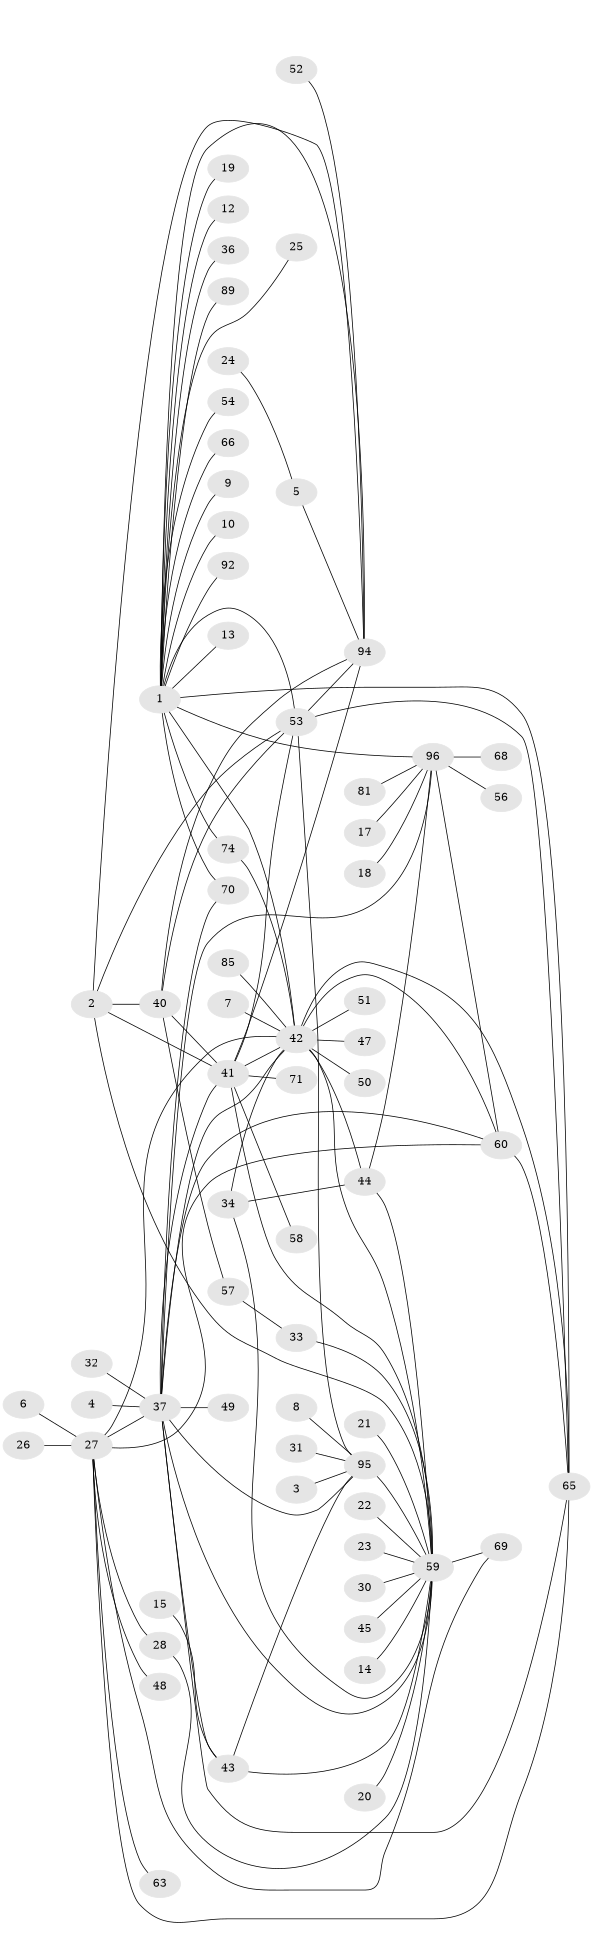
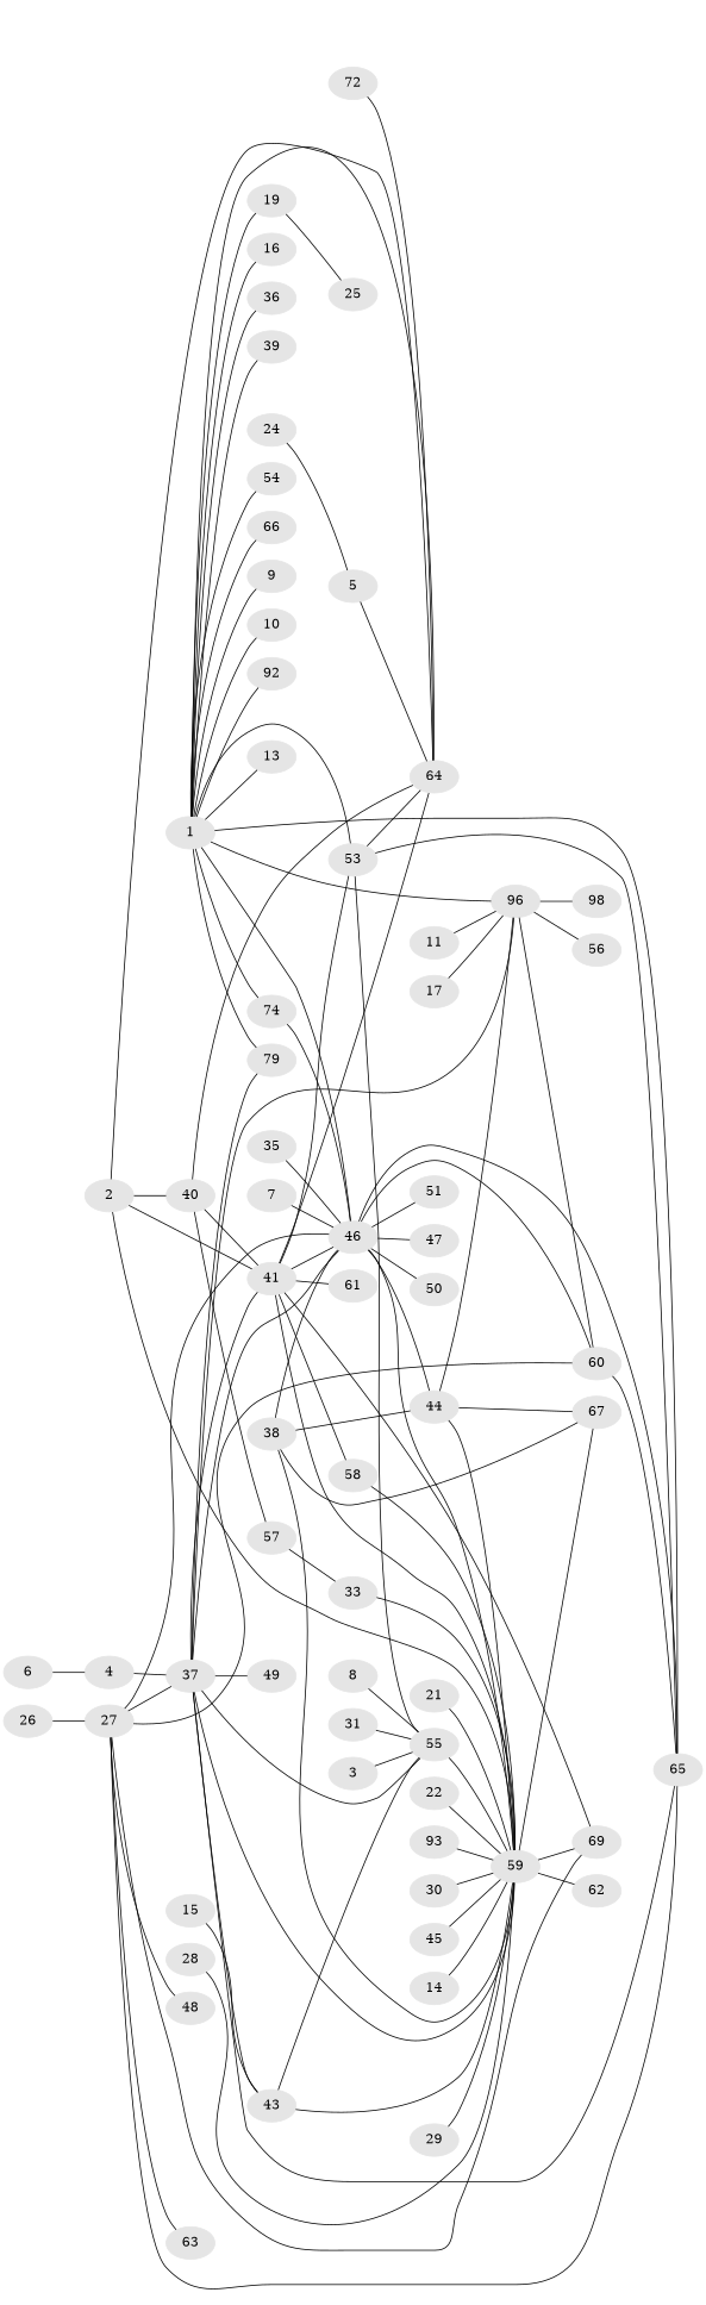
  graph {
    rankdir=LR
    node [color=gray90 style=filled]
    edge [weight=1.0]
    1
    9
    10
    n4 [label=92]
    13
-   16 [label=12]
+   16
    19
    25
    n9 [label=74]
    36
-   39 [label=89]
-   42
+   39
+   42 [label=46]
    n13 [label=96]
    53
    54
-   64 [label=94]
+   64
    65
    66
-   70
+   70 [label=79]
    59
    60
    44
    47
    50
    51
    56
-   68
-   55 [label=95]
+   68 [label=98]
+   55
    2
    40
    41
    57
    69
    58
-   61 [label=71]
+   61
+   67
+   62
    3
    4
    37
    43
    49
    5
    6
    27
    28
    48
    63
    7
    8
-   11 [label=81]
+   11
    14
    15
    17
-   18
-   20
+   20 [label=29]
    21
    22
-   23
+   23 [label=93]
    24
    26
    30
    31
-   32
    33
-   35 [label=85]
-   38 [label=34]
+   35
+   38
    45
-   52
+   52 [label=72]
    1 -- 9
    1 -- 10
    1 -- n4
    1 -- 13
    1 -- 16
    1 -- 19
-   1 -- 25
+   19 -- 25
    1 -- n9 [weight=2.0]
    1 -- 36
    1 -- 39
    1 -- 42
    1 -- n13 [weight=12.0]
    1 -- 53
    1 -- 54
    1 -- 64
    1 -- 65
    1 -- 66
    1 -- 70
    n9 -- 42
    42 -- 65
    42 -- 59
    42 -- 60
    42 -- 44 [weight=3.0]
    42 -- 47
    42 -- 50
    42 -- 51
    n13 -- 60
    n13 -- 56
    n13 -- 68
    53 -- 64
    53 -- 65
    53 -- 55
    59 -- 69
+   59 -- 67
+   59 -- 62
    60 -- 65
    44 -- n13
    44 -- 59 [weight=3.0]
+   44 -- 67 [weight=3.0]
    55 -- 59 [weight=2.0]
-   2 -- 53
    2 -- 64
    2 -- 59
    2 -- 40 [weight=2.0]
    2 -- 41 [weight=2.0]
-   40 -- 53 [weight=2.0]
    40 -- 64 [weight=2.0]
    40 -- 41 [weight=4.0]
    40 -- 57
    41 -- 42
    41 -- 53 [weight=2.0]
    41 -- 64 [weight=2.0]
    41 -- 59
+   41 -- 69
    41 -- 58
    41 -- 61
    57 -- 33
+   58 -- 59
    3 -- 55
    4 -- 37
    37 -- 42 [weight=2.0]
    37 -- n13
    37 -- 65
    37 -- 70
    37 -- 59 [weight=6.0]
-   37 -- 60
    37 -- 55 [weight=3.0]
    37 -- 41
    37 -- 43 [weight=3.0]
    37 -- 49
    43 -- 59 [weight=2.0]
    43 -- 55
    5 -- 64
-   6 -- 27
+   6 -- 4
    27 -- 42 [weight=3.0]
    27 -- 65 [weight=3.0]
    27 -- 60 [weight=3.0]
    27 -- 69
    27 -- 37 [weight=3.0]
-   27 -- 28
    27 -- 48
    27 -- 63
    28 -- 59
    7 -- 42
    8 -- 55
    11 -- n13
    14 -- 59
    15 -- 43
    17 -- n13
-   18 -- n13
    20 -- 59
    21 -- 59
    22 -- 59
    23 -- 59
    24 -- 5
    26 -- 27
    30 -- 59
    31 -- 55
-   32 -- 37
    33 -- 59
    35 -- 42
    38 -- 42
    38 -- 59
    38 -- 44 [weight=3.0]
+   38 -- 67
    45 -- 59
    52 -- 64
  }
